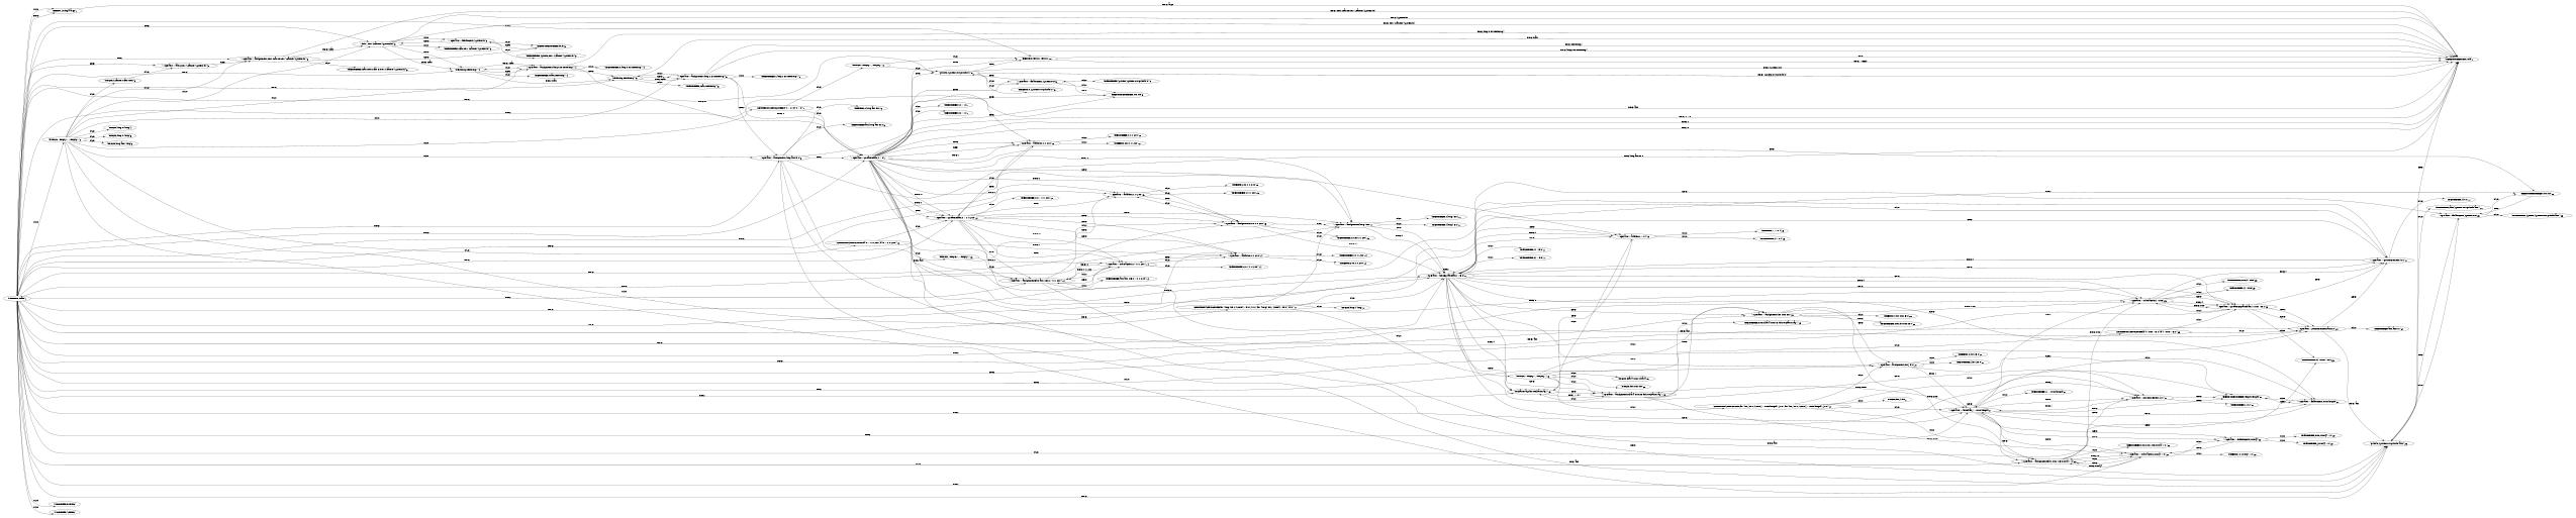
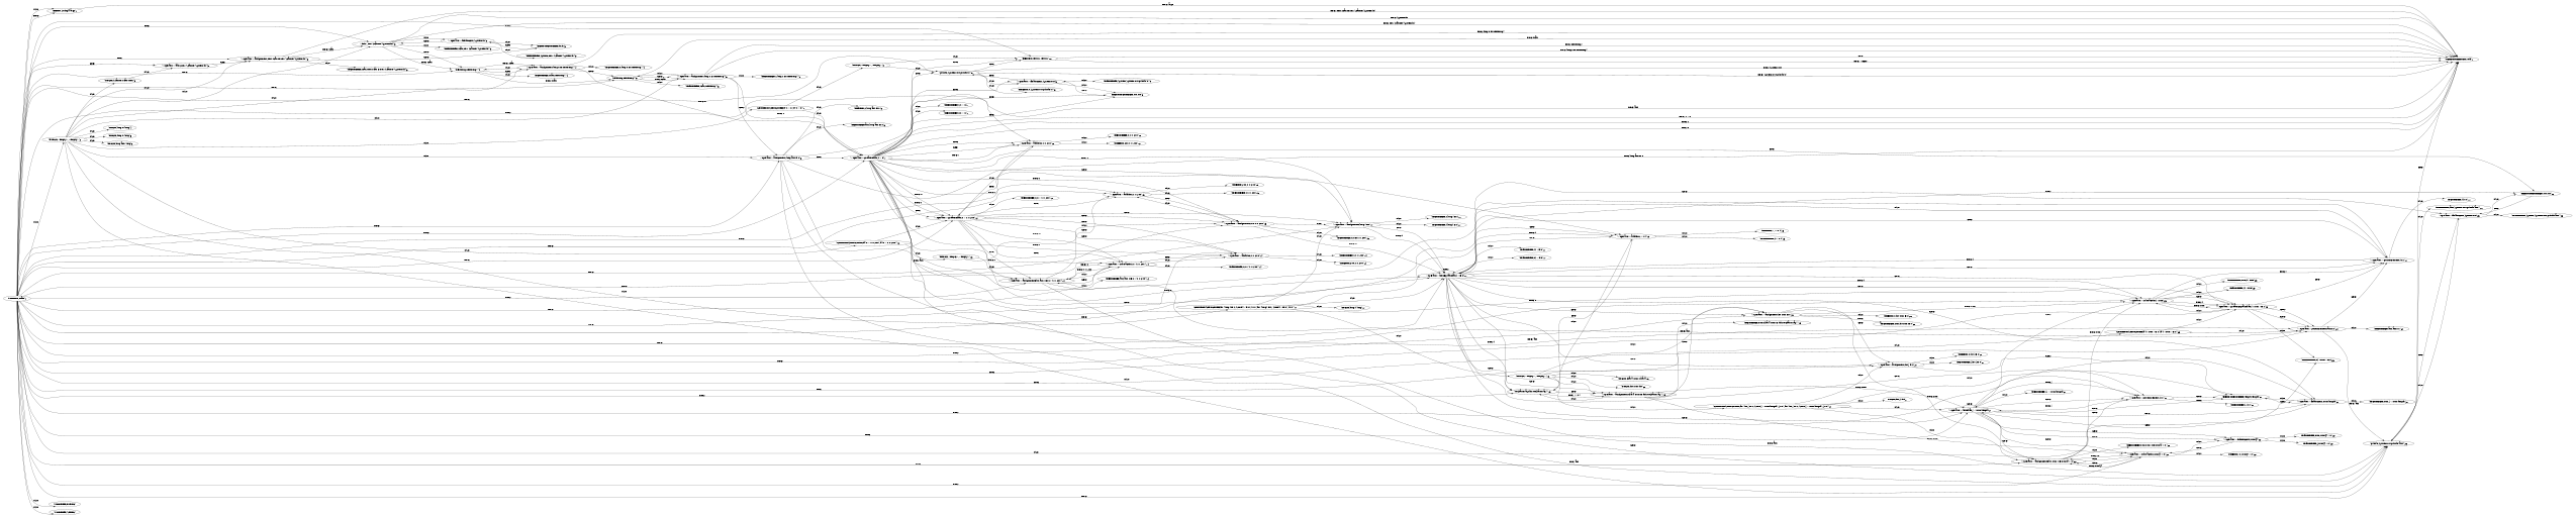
  digraph {
    rankdir=LR
    n1 [label=<(METHOD,main)<SUB>1</SUB>>]
    n2 [label=<(PARAM,String[] args)<SUB>1</SUB>>]
    n3 [label=<(BLOCK,&lt;empty&gt;,&lt;empty&gt;)<SUB>2</SUB>>]
    n4 [label=<(&lt;operator&gt;.assignment,ANY scan = new Scanner(System.in))<SUB>3</SUB>>]
    n5 [label=<(&lt;operator&gt;.alloc,new Scanner(System.in))<SUB>3</SUB>>]
    n6 [label=<(&lt;init&gt;,new Scanner(System.in))<SUB>3</SUB>>]
    n7 [label=<(nextLong,nextLong())<SUB>4</SUB>>]
    n8 [label=<(nextLong,nextLong())<SUB>5</SUB>>]
    n9 [label=<(&lt;operator&gt;.assignment,long ans = 0)<SUB>6</SUB>>]
    n10 [label=<(&lt;operator&gt;.greaterThan,s &gt; n)<SUB>7</SUB>>]
    n11 [label=<(println,System.out.println(0))<SUB>9</SUB>>]
    n12 [label=<(RETURN,return;,return;)<SUB>10</SUB>>]
    n13 [label=<(&lt;operator&gt;.greaterThan,n &gt; s + 200)<SUB>12</SUB>>]
    n14 [label=<(&lt;operator&gt;.addition,s + 200)<SUB>12</SUB>>]
    n15 [label=<(&lt;operator&gt;.assignmentPlus,ans += n - (s + 200))<SUB>14</SUB>>]
    n16 [label=<(&lt;operator&gt;.subtraction,n - (s + 200))<SUB>14</SUB>>]
    n17 [label=<(&lt;operator&gt;.addition,s + 200)<SUB>14</SUB>>]
    n18 [label=<(&lt;operator&gt;.assignment,n = s + 200)<SUB>15</SUB>>]
    n19 [label=<(&lt;operator&gt;.addition,s + 200)<SUB>15</SUB>>]
    n20 [label=<(&lt;operator&gt;.assignment,long i = s)<SUB>17</SUB>>]
    n21 [label=<(&lt;operator&gt;.lessEqualsThan,i &lt;= n)<SUB>17</SUB>>]
    n22 [label=<(&lt;operator&gt;.postIncrement,i++)<SUB>17</SUB>>]
    n23 [label=<(toCharArray,this.toCharArray())<SUB>19</SUB>>]
    n24 [label=<(&lt;operator&gt;.addition,&quot;&quot; + i)<SUB>19</SUB>>]
    n25 [label=<(&lt;operator&gt;.assignment,int sum = 0)<SUB>20</SUB>>]
    n26 [label=<(&lt;operator&gt;.assignment,int j = 0)<SUB>21</SUB>>]
    n27 [label=<(&lt;operator&gt;.lessThan,j &lt; num.length)<SUB>21</SUB>>]
    n28 [label=<(&lt;operator&gt;.postIncrement,j++)<SUB>21</SUB>>]
    n29 [label=<(&lt;operator&gt;.assignmentPlus,sum += num[j] - '0')<SUB>22</SUB>>]
    n30 [label=<(&lt;operator&gt;.subtraction,num[j] - '0')<SUB>22</SUB>>]
    n31 [label=<(&lt;operator&gt;.greaterEqualsThan,i - sum &gt;= s)<SUB>23</SUB>>]
    n32 [label=<(&lt;operator&gt;.subtraction,i - sum)<SUB>23</SUB>>]
    n33 [label=<(&lt;operator&gt;.postIncrement,ans++)<SUB>24</SUB>>]
    n34 [label=<(println,System.out.println(ans))<SUB>26</SUB>>]
    n35 [label=<(MODIFIER,PUBLIC)>]
    n36 [label=<(MODIFIER,STATIC)>]
    n37 [label=<(IDENTIFIER,s,i - sum &gt;= s)<SUB>23</SUB>>]
    n38 [label=<(METHOD_RETURN,void)<SUB>1</SUB>>]
    n39 [label=<(LOCAL,Scanner scan: ANY)<SUB>3</SUB>>]
    n40 [label=<(LOCAL,long n: long)<SUB>4</SUB>>]
    n41 [label=<(&lt;operator&gt;.assignment,long n = nextLong())<SUB>4</SUB>>]
    n42 [label=<(LOCAL,long s: long)<SUB>5</SUB>>]
    n43 [label=<(&lt;operator&gt;.assignment,long s = nextLong())<SUB>5</SUB>>]
    n44 [label=<(LOCAL,long ans: long)<SUB>6</SUB>>]
    n45 [label=<(CONTROL_STRUCTURE,if (s &gt; n),if (s &gt; n))<SUB>7</SUB>>]
    n46 [label=<(CONTROL_STRUCTURE,if (n &gt; s + 200),if (n &gt; s + 200))<SUB>12</SUB>>]
    n47 [label=<(CONTROL_STRUCTURE,for (long i = s; Some(i &lt;= n); i++),for (long i = s; Some(i &lt;= n); i++))<SUB>17</SUB>>]
    n48 [label=<(IDENTIFIER,scan,ANY scan = new Scanner(System.in))<SUB>3</SUB>>]
    n49 [label=<(FIELD_IDENTIFIER,in,in)<SUB>3</SUB>>]
    n50 [label=<(IDENTIFIER,scan,new Scanner(System.in))<SUB>3</SUB>>]
    n51 [label=<(&lt;operator&gt;.fieldAccess,System.in)<SUB>3</SUB>>]
    n52 [label=<(IDENTIFIER,scan,nextLong())<SUB>4</SUB>>]
    n53 [label=<(IDENTIFIER,scan,nextLong())<SUB>5</SUB>>]
    n54 [label=<(IDENTIFIER,ans,long ans = 0)<SUB>6</SUB>>]
    n55 [label=<(LITERAL,0,long ans = 0)<SUB>6</SUB>>]
    n56 [label=<(IDENTIFIER,s,s &gt; n)<SUB>7</SUB>>]
    n57 [label=<(IDENTIFIER,n,s &gt; n)<SUB>7</SUB>>]
    n58 [label=<(&lt;operator&gt;.fieldAccess,System.out)<SUB>9</SUB>>]
    n59 [label=<(FIELD_IDENTIFIER,out,out)<SUB>9</SUB>>]
    n60 [label=<(&lt;operator&gt;.fieldAccess,System.out)<SUB>26</SUB>>]
    n61 [label=<(FIELD_IDENTIFIER,out,out)<SUB>26</SUB>>]
    n62 [label=<(LITERAL,0,System.out.println(0))<SUB>9</SUB>>]
    n63 [label=<(IDENTIFIER,n,n &gt; s + 200)<SUB>12</SUB>>]
    n64 [label=<(IDENTIFIER,s,s + 200)<SUB>12</SUB>>]
    n65 [label=<(LITERAL,200,s + 200)<SUB>12</SUB>>]
    n66 [label=<(IDENTIFIER,ans,ans += n - (s + 200))<SUB>14</SUB>>]
    n67 [label=<(IDENTIFIER,n,n - (s + 200))<SUB>14</SUB>>]
    n68 [label=<(IDENTIFIER,s,s + 200)<SUB>14</SUB>>]
    n69 [label=<(LITERAL,200,s + 200)<SUB>14</SUB>>]
    n70 [label=<(IDENTIFIER,n,n = s + 200)<SUB>15</SUB>>]
    n71 [label=<(IDENTIFIER,s,s + 200)<SUB>15</SUB>>]
    n72 [label=<(LITERAL,200,s + 200)<SUB>15</SUB>>]
    n73 [label=<(IDENTIFIER,i,long i = s)<SUB>17</SUB>>]
    n74 [label=<(IDENTIFIER,s,long i = s)<SUB>17</SUB>>]
    n75 [label=<(IDENTIFIER,i,i &lt;= n)<SUB>17</SUB>>]
    n76 [label=<(IDENTIFIER,n,i &lt;= n)<SUB>17</SUB>>]
    n77 [label=<(&lt;operator&gt;.assignment,char[] num = this.toCharArray())<SUB>19</SUB>>]
    n78 [label=<(&lt;operator&gt;.fieldAccess,num.length)<SUB>21</SUB>>]
    n79 [label=<(FIELD_IDENTIFIER,length,length)<SUB>21</SUB>>]
    n80 [label=<(IDENTIFIER,i,i++)<SUB>17</SUB>>]
    n81 [label=<(LITERAL,&quot;&quot;,&quot;&quot; + i)<SUB>19</SUB>>]
    n82 [label=<(IDENTIFIER,i,&quot;&quot; + i)<SUB>19</SUB>>]
    n83 [label=<(IDENTIFIER,sum,int sum = 0)<SUB>20</SUB>>]
    n84 [label=<(LITERAL,0,int sum = 0)<SUB>20</SUB>>]
    n85 [label=<(IDENTIFIER,j,int j = 0)<SUB>21</SUB>>]
    n86 [label=<(LITERAL,0,int j = 0)<SUB>21</SUB>>]
    n87 [label=<(IDENTIFIER,j,j &lt; num.length)<SUB>21</SUB>>]
    n88 [label=<(&lt;operator&gt;.indexAccess,num[j])<SUB>22</SUB>>]
    n89 [label=<(IDENTIFIER,j,j++)<SUB>21</SUB>>]
    n90 [label=<(IDENTIFIER,sum,sum += num[j] - '0')<SUB>22</SUB>>]
    n91 [label=<(LITERAL,'0',num[j] - '0')<SUB>22</SUB>>]
    n92 [label=<(IDENTIFIER,i,i - sum)<SUB>23</SUB>>]
    n93 [label=<(IDENTIFIER,sum,i - sum)<SUB>23</SUB>>]
    n94 [label=<(IDENTIFIER,ans,ans++)<SUB>24</SUB>>]
    n95 [label=<(IDENTIFIER,ans,System.out.println(ans))<SUB>26</SUB>>]
    n96 [label=<(IDENTIFIER,n,long n = nextLong())<SUB>4</SUB>>]
    n97 [label=<(IDENTIFIER,s,long s = nextLong())<SUB>5</SUB>>]
    n98 [label=<(BLOCK,&lt;empty&gt;,&lt;empty&gt;)<SUB>8</SUB>>]
    n99 [label=<(BLOCK,&lt;empty&gt;,&lt;empty&gt;)<SUB>13</SUB>>]
    n100 [label=<(LOCAL,long i: long)<SUB>17</SUB>>]
    n101 [label=<(BLOCK,&lt;empty&gt;,&lt;empty&gt;)<SUB>18</SUB>>]
    n102 [label=<(IDENTIFIER,System,new Scanner(System.in))<SUB>3</SUB>>]
    n103 [label=<(IDENTIFIER,System,System.out.println(0))<SUB>9</SUB>>]
    n104 [label=<(IDENTIFIER,System,System.out.println(ans))<SUB>26</SUB>>]
    n105 [label=<(LOCAL,char[] num: char[])<SUB>19</SUB>>]
    n106 [label=<(LOCAL,int sum: int)<SUB>20</SUB>>]
    n107 [label=<(CONTROL_STRUCTURE,for (int j = 0; Some(j &lt; num.length); j++),for (int j = 0; Some(j &lt; num.length); j++))<SUB>21</SUB>>]
    n108 [label=<(CONTROL_STRUCTURE,if (i - sum &gt;= s),if (i - sum &gt;= s))<SUB>23</SUB>>]
    n109 [label=<(IDENTIFIER,num,char[] num = this.toCharArray())<SUB>19</SUB>>]
+   n110 [label=<(IDENTIFIER,num,j &lt; num.length)<SUB>21</SUB>>]
    n111 [label=<(LOCAL,int j: int)<SUB>21</SUB>>]
    n112 [label=<(IDENTIFIER,num,num[j] - '0')<SUB>22</SUB>>]
    n113 [label=<(IDENTIFIER,j,num[j] - '0')<SUB>22</SUB>>]
    n1 -> n2 [label="AST: "]
    n1 -> n2 [label="DDG: "]
    n1 -> n3 [label="AST: "]
    n1 -> n4 [label="DDG: "]
    n1 -> n5 [label="CFG: "]
    n1 -> n6 [label="DDG: "]
    n1 -> n7 [label="DDG: "]
    n1 -> n8 [label="DDG: "]
    n1 -> n9 [label="DDG: "]
    n1 -> n10 [label="DDG: "]
    n1 -> n11 [label="DDG: "]
    n1 -> n12 [label="DDG: "]
    n1 -> n13 [label="DDG: "]
    n1 -> n14 [label="DDG: "]
    n1 -> n15 [label="DDG: "]
    n1 -> n16 [label="DDG: "]
    n1 -> n17 [label="DDG: "]
    n1 -> n18 [label="DDG: "]
    n1 -> n19 [label="DDG: "]
    n1 -> n20 [label="DDG: "]
    n1 -> n21 [label="DDG: "]
    n1 -> n22 [label="DDG: "]
    n1 -> n23 [label="DDG: "]
    n1 -> n24 [label="DDG: "]
    n1 -> n25 [label="DDG: "]
    n1 -> n26 [label="DDG: "]
    n1 -> n27 [label="DDG: "]
    n1 -> n28 [label="DDG: "]
    n1 -> n29 [label="DDG: "]
    n1 -> n30 [label="DDG: "]
    n1 -> n31 [label="DDG: "]
    n1 -> n32 [label="DDG: "]
    n1 -> n33 [label="DDG: "]
    n1 -> n34 [label="DDG: "]
    n1 -> n35 [label="AST: "]
    n1 -> n36 [label="AST: "]
    n1 -> n37 [label="AST: "]
    n2 -> n38 [label="DDG: args"]
    n3 -> n4 [label="AST: "]
    n3 -> n6 [label="AST: "]
    n3 -> n9 [label="AST: "]
    n3 -> n34 [label="AST: "]
    n3 -> n39 [label="AST: "]
    n3 -> n40 [label="AST: "]
    n3 -> n41 [label="AST: "]
    n3 -> n42 [label="AST: "]
    n3 -> n43 [label="AST: "]
    n3 -> n44 [label="AST: "]
    n3 -> n45 [label="AST: "]
    n3 -> n46 [label="AST: "]
    n3 -> n47 [label="AST: "]
    n4 -> n6 [label="DDG: scan"]
    n4 -> n38 [label="DDG: ANY scan = new Scanner(System.in)"]
    n4 -> n48 [label="AST: "]
    n4 -> n49 [label="CFG: "]
    n5 -> n4 [label="CFG: "]
    n6 -> n7 [label="CFG: "]
    n6 -> n7 [label="DDG: scan"]
    n6 -> n38 [label="DDG: System.in"]
    n6 -> n38 [label="DDG: new Scanner(System.in)"]
    n6 -> n50 [label="AST: "]
    n6 -> n51 [label="AST: "]
    n7 -> n8 [label="DDG: scan"]
    n7 -> n41 [label="CFG: "]
    n7 -> n41 [label="DDG: scan"]
    n7 -> n52 [label="AST: "]
    n8 -> n38 [label="DDG: scan"]
    n8 -> n43 [label="CFG: "]
    n8 -> n43 [label="DDG: scan"]
    n8 -> n53 [label="AST: "]
    n9 -> n10 [label="CFG: "]
    n9 -> n15 [label="DDG: ans"]
    n9 -> n33 [label="DDG: ans"]
    n9 -> n34 [label="DDG: ans"]
    n9 -> n38 [label="DDG: ans"]
    n9 -> n38 [label="DDG: long ans = 0"]
    n9 -> n54 [label="AST: "]
    n9 -> n55 [label="AST: "]
    n10 -> n11 [label="CDG: "]
    n10 -> n12 [label="CDG: "]
    n10 -> n13 [label="DDG: n"]
    n10 -> n13 [label="DDG: s"]
    n10 -> n13 [label="CDG: "]
    n10 -> n14 [label="CFG: "]
    n10 -> n14 [label="DDG: s"]
    n10 -> n14 [label="CDG: "]
    n10 -> n16 [label="DDG: s"]
    n10 -> n17 [label="DDG: s"]
    n10 -> n18 [label="DDG: s"]
    n10 -> n19 [label="DDG: s"]
    n10 -> n20 [label="DDG: s"]
    n10 -> n20 [label="CDG: "]
    n10 -> n21 [label="CDG: "]
    n10 -> n31 [label="DDG: s"]
    n10 -> n34 [label="CDG: "]
    n10 -> n38 [label="DDG: s"]
    n10 -> n38 [label="DDG: n"]
    n10 -> n38 [label="DDG: s &gt; n"]
    n10 -> n56 [label="AST: "]
    n10 -> n57 [label="AST: "]
    n10 -> n58 [label="CDG: "]
    n10 -> n59 [label="CFG: "]
    n10 -> n59 [label="CDG: "]
    n10 -> n60 [label="CDG: "]
    n10 -> n61 [label="CDG: "]
    n11 -> n12 [label="CFG: "]
    n11 -> n38 [label="DDG: System.out"]
    n11 -> n38 [label="DDG: System.out.println(0)"]
    n11 -> n58 [label="AST: "]
    n11 -> n62 [label="AST: "]
    n12 -> n38 [label="CFG: "]
    n12 -> n38 [label="DDG: &lt;RET&gt;"]
    n13 -> n14 [label="AST: "]
    n13 -> n15 [label="CDG: "]
    n13 -> n16 [label="DDG: n"]
    n13 -> n16 [label="CDG: "]
    n13 -> n17 [label="CFG: "]
    n13 -> n17 [label="CDG: "]
    n13 -> n18 [label="CDG: "]
    n13 -> n19 [label="CDG: "]
    n13 -> n20 [label="CFG: "]
    n13 -> n21 [label="DDG: n"]
    n13 -> n63 [label="AST: "]
    n14 -> n13 [label="CFG: "]
    n14 -> n64 [label="AST: "]
    n14 -> n65 [label="AST: "]
    n15 -> n16 [label="AST: "]
    n15 -> n19 [label="CFG: "]
    n15 -> n33 [label="DDG: ans"]
    n15 -> n34 [label="DDG: ans"]
    n15 -> n66 [label="AST: "]
    n16 -> n15 [label="CFG: "]
    n16 -> n15 [label="DDG: n"]
    n16 -> n15 [label="DDG: s + 200"]
    n16 -> n17 [label="AST: "]
    n16 -> n67 [label="AST: "]
    n17 -> n16 [label="CFG: "]
    n17 -> n68 [label="AST: "]
    n17 -> n69 [label="AST: "]
    n18 -> n19 [label="AST: "]
    n18 -> n20 [label="CFG: "]
    n18 -> n21 [label="DDG: n"]
    n18 -> n70 [label="AST: "]
    n19 -> n18 [label="CFG: "]
    n19 -> n71 [label="AST: "]
    n19 -> n72 [label="AST: "]
    n20 -> n21 [label="CFG: "]
    n20 -> n21 [label="DDG: i"]
    n20 -> n73 [label="AST: "]
    n20 -> n74 [label="AST: "]
    n21 -> n21 [label="CDG: "]
    n21 -> n22 [label="CDG: "]
    n21 -> n23 [label="DDG: i"]
    n21 -> n23 [label="CDG: "]
    n21 -> n24 [label="CFG: "]
    n21 -> n24 [label="DDG: i"]
    n21 -> n24 [label="CDG: "]
    n21 -> n25 [label="CDG: "]
    n21 -> n26 [label="CDG: "]
    n21 -> n27 [label="CDG: "]
    n21 -> n31 [label="CDG: "]
    n21 -> n32 [label="DDG: i"]
    n21 -> n32 [label="CDG: "]
    n21 -> n61 [label="CFG: "]
    n21 -> n75 [label="AST: "]
    n21 -> n76 [label="AST: "]
    n21 -> n77 [label="CDG: "]
    n21 -> n78 [label="CDG: "]
    n21 -> n79 [label="CDG: "]
    n22 -> n21 [label="CFG: "]
    n22 -> n21 [label="DDG: i"]
    n22 -> n80 [label="AST: "]
    n23 -> n24 [label="AST: "]
    n23 -> n77 [label="CFG: "]
    n23 -> n77 [label="DDG: &quot;&quot; + i"]
    n24 -> n23 [label="CFG: "]
    n24 -> n81 [label="AST: "]
    n24 -> n82 [label="AST: "]
    n25 -> n26 [label="CFG: "]
    n25 -> n29 [label="DDG: sum"]
    n25 -> n32 [label="DDG: sum"]
    n25 -> n83 [label="DDG: "]
    n25 -> n84 [label="AST: "]
-   n26 -> n27 [label="DDG: j"]
    n26 -> n79 [label="CFG: "]
    n26 -> n85 [label="AST: "]
    n26 -> n86 [label="AST: "]
    n27 -> n27 [label="CDG: "]
    n27 -> n28 [label="DDG: j"]
    n27 -> n28 [label="CDG: "]
    n27 -> n29 [label="CDG: "]
    n27 -> n30 [label="CDG: "]
    n27 -> n32 [label="CFG: "]
    n27 -> n78 [label="AST: "]
    n27 -> n78 [label="CDG: "]
    n27 -> n79 [label="CDG: "]
    n27 -> n87 [label="AST: "]
    n27 -> n88 [label="CFG: "]
    n27 -> n88 [label="CDG: "]
    n28 -> n27 [label="DDG: j"]
    n28 -> n79 [label="CFG: "]
    n28 -> n89 [label="ANY: "]
    n29 -> n28 [label="CFG: "]
    n29 -> n30 [label="AST: "]
    n29 -> n32 [label="DDG: sum"]
    n29 -> n90 [label="AST: "]
    n30 -> n29 [label="CFG: "]
    n30 -> n29 [label="DDG: num[j]"]
    n30 -> n29 [label="DDG: '0'"]
    n30 -> n88 [label="AST: "]
    n30 -> n91 [label="AST: "]
    n31 -> n22 [label="CFG: "]
    n31 -> n32 [label="AST: "]
    n31 -> n33 [label="CFG: "]
    n31 -> n33 [label="CDG: "]
    n31 -> n37 [label="AST: "]
    n32 -> n22 [label="DDG: i"]
    n32 -> n31 [label="CFG: "]
    n32 -> n31 [label="DDG: i"]
    n32 -> n31 [label="DDG: sum"]
    n32 -> n92 [label="AST: "]
    n32 -> n93 [label="AST: "]
    n33 -> n22 [label="CFG: "]
    n33 -> n34 [label="DDG: ans"]
    n33 -> n94 [label="AST: "]
    n34 -> n38 [label="CFG: "]
    n34 -> n60 [label="AST: "]
    n34 -> n95 [label="AST: "]
    n39 -> n5 [label="AST: "]
    n41 -> n7 [label="AST: "]
    n41 -> n8 [label="CFG: "]
    n41 -> n10 [label="DDG: n"]
    n41 -> n38 [label="DDG: long n = nextLong()"]
    n41 -> n96 [label="AST: "]
    n43 -> n8 [label="AST: "]
    n43 -> n9 [label="CFG: "]
    n43 -> n10 [label="DDG: s"]
    n43 -> n38 [label="DDG: nextLong()"]
    n43 -> n38 [label="DDG: long s = nextLong()"]
    n43 -> n97 [label="AST: "]
    n45 -> n10 [label="AST: "]
    n45 -> n98 [label="AST: "]
    n46 -> n13 [label="AST: "]
    n46 -> n99 [label="AST: "]
    n47 -> n20 [label="AST: "]
    n47 -> n21 [label="AST: "]
    n47 -> n22 [label="AST: "]
    n47 -> n100 [label="AST: "]
    n47 -> n101 [label="AST: "]
    n49 -> n51 [label="CFG: "]
    n51 -> n6 [label="CFG: "]
    n51 -> n49 [label="AST: "]
    n51 -> n102 [label="AST: "]
    n58 -> n11 [label="CFG: "]
    n58 -> n59 [label="AST: "]
    n58 -> n103 [label="AST: "]
    n59 -> n58 [label="CFG: "]
    n60 -> n34 [label="CFG: "]
    n60 -> n61 [label="AST: "]
    n60 -> n104 [label="AST: "]
    n61 -> n60 [label="CFG: "]
    n77 -> n23 [label="AST: "]
    n77 -> n25 [label="CFG: "]
    n77 -> n27 [label="DDG: num"]
    n77 -> n30 [label="DDG: num"]
    n77 -> n109 [label="AST: "]
    n78 -> n27 [label="CFG: "]
    n78 -> n79 [label="AST: "]
+   n78 -> n110 [label="AST: "]
    n79 -> n78 [label="CFG: "]
    n88 -> n30 [label="CFG: "]
    n88 -> n112 [label="AST: "]
    n88 -> n113 [label="AST: "]
    n98 -> n11 [label="AST: "]
    n98 -> n12 [label="AST: "]
    n99 -> n15 [label="AST: "]
    n99 -> n18 [label="AST: "]
    n101 -> n25 [label="AST: "]
    n101 -> n77 [label="AST: "]
    n101 -> n105 [label="AST: "]
    n101 -> n106 [label="AST: "]
    n101 -> n107 [label="AST: "]
    n101 -> n108 [label="AST: "]
    n107 -> n26 [label="AST: "]
    n107 -> n27 [label="AST: "]
    n107 -> n28 [label="AST: "]
    n107 -> n29 [label="AST: "]
    n107 -> n111 [label="AST: "]
    n108 -> n31 [label="AST: "]
    n108 -> n33 [label="AST: "]
  }
